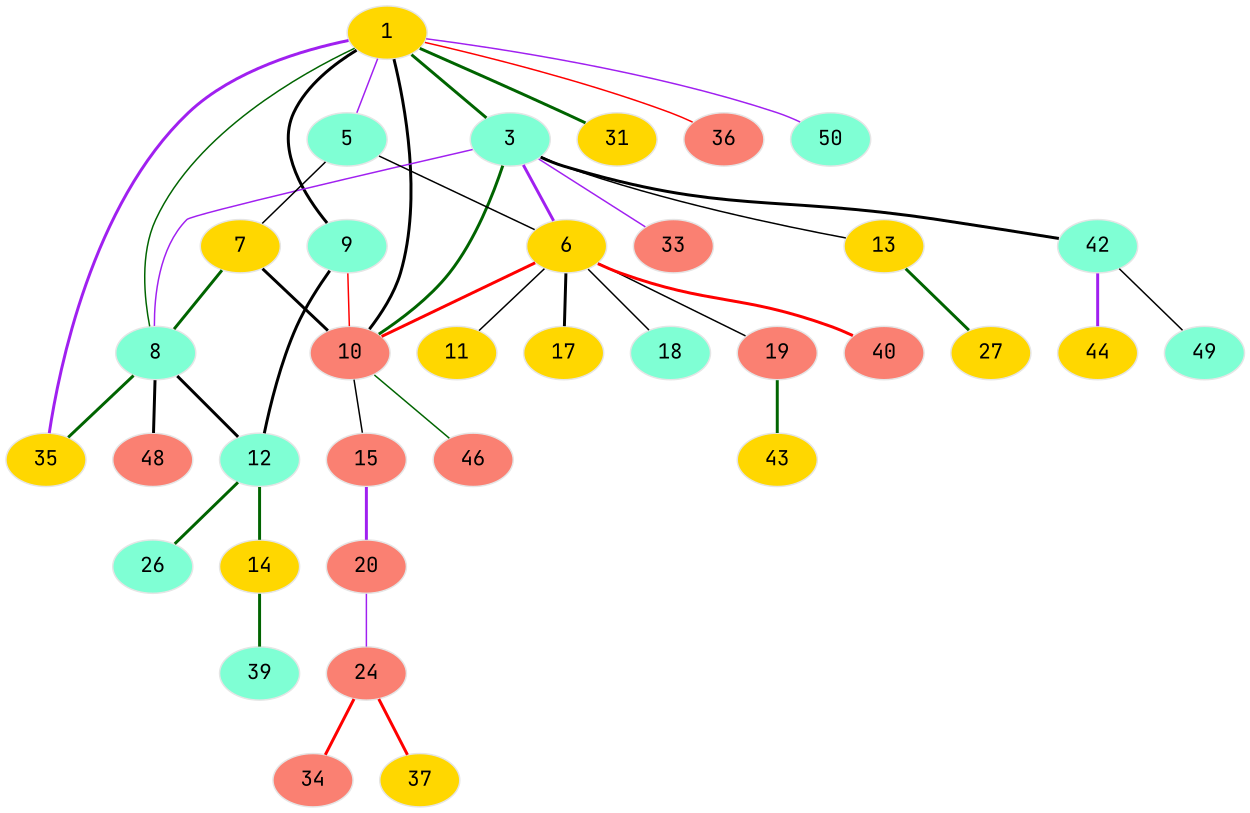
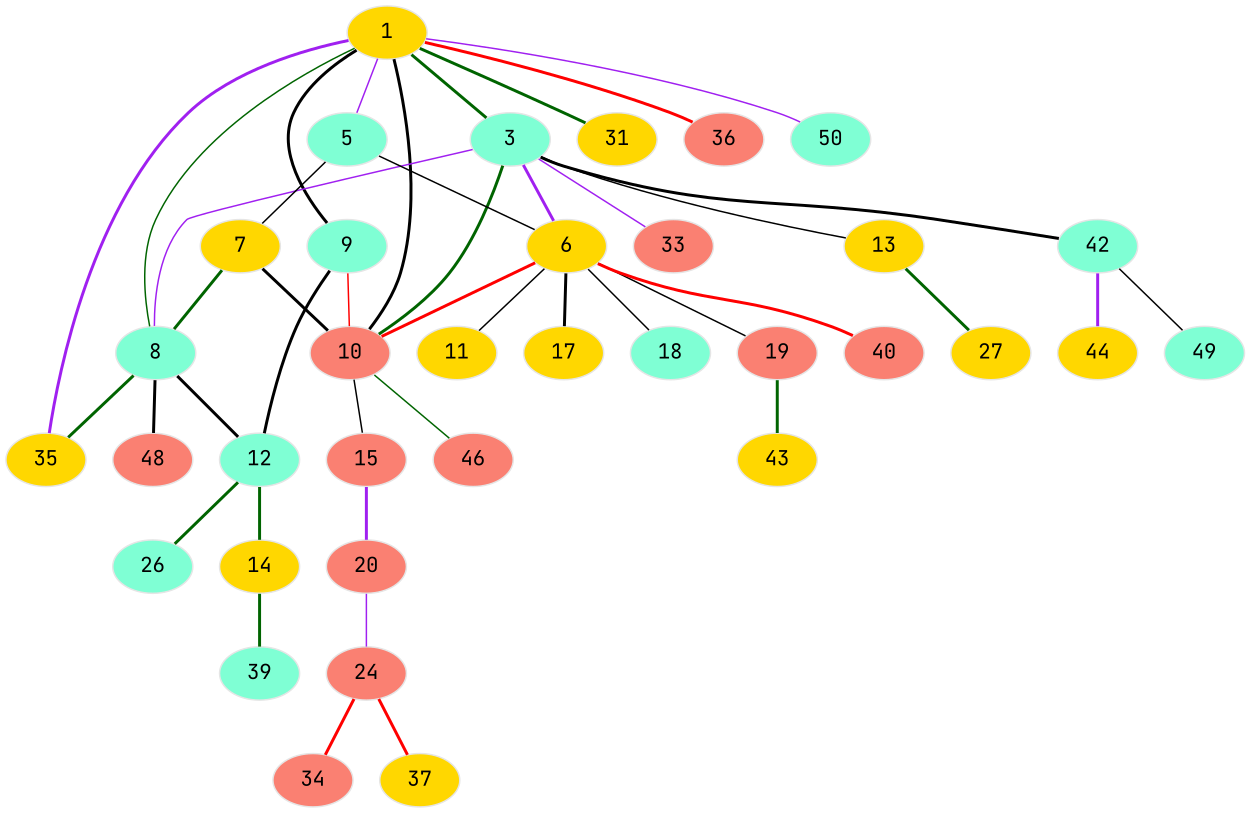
  graph {
    fontname="JetBrains Mono"
    node [color=gray90 fillcolor=gold fontname="JetBrains Mono" style=filled]
    edge [color=black fontname="JetBrains Mono" style=bold]
    1 [super="+2"]
    3 [fillcolor=aquamarine super="+4"]
    5 [fillcolor=aquamarine super="+16"]
    8 [fillcolor=aquamarine super="+21"]
    9 [fillcolor=aquamarine super="+29"]
    10 [fillcolor=salmon super="+25"]
    31
    35
    36 [fillcolor=salmon]
    50 [fillcolor=aquamarine]
    6 [super="+30"]
    13 [super="+32"]
    33 [fillcolor=salmon]
    42 [fillcolor=aquamarine super="+45"]
    7 [super="+51"]
    12 [fillcolor=aquamarine super="+22"]
    48 [fillcolor=salmon]
    15 [fillcolor=salmon super="+41"]
    46 [fillcolor=salmon]
    11
    17
    18 [fillcolor=aquamarine]
    19 [fillcolor=salmon super="+23"]
    40 [fillcolor=salmon]
    27
    44
    49 [fillcolor=aquamarine]
    43 [super="+47"]
    14 [super="+38"]
    26 [fillcolor=aquamarine]
    20 [fillcolor=salmon]
    39 [fillcolor=aquamarine]
    24 [fillcolor=salmon super="+28"]
    34 [fillcolor=salmon]
    37
    1 -- 3 [color=darkgreen]
    1 -- 5 [color=purple style=solid weight=2]
    1 -- 8 [color=darkgreen style=solid]
    1 -- 9
    1 -- 10
    1 -- 31 [color=darkgreen]
    1 -- 35 [color=purple]
-   1 -- 36 [color=red style=solid]
+   1 -- 36 [color=red]
    1 -- 50 [color=purple style=solid]
    3 -- 8 [color=purple style=solid]
    3 -- 10 [color=darkgreen]
    3 -- 6 [color=purple]
    3 -- 13 [style=solid]
    3 -- 33 [color=purple style=solid]
    3 -- 42
    5 -- 6 [style=solid]
    5 -- 7 [style=solid]
    8 -- 35 [color=darkgreen]
    8 -- 12
    8 -- 48
    9 -- 10 [color=red style=solid]
    9 -- 12
    10 -- 15 [style=solid]
    10 -- 46 [color=darkgreen style=solid]
    6 -- 10 [color=red]
    6 -- 11 [style=solid]
    6 -- 17
    6 -- 18 [style=solid]
    6 -- 19 [style=solid]
    6 -- 40 [color=red]
    13 -- 27 [color=darkgreen]
    42 -- 44 [color=purple]
    42 -- 49 [style=solid]
    7 -- 8 [color=darkgreen]
    7 -- 10
    12 -- 14 [color=darkgreen]
    12 -- 26 [color=darkgreen]
    15 -- 20 [color=purple]
    19 -- 43 [color=darkgreen]
    14 -- 39 [color=darkgreen]
    20 -- 24 [color=purple style=solid]
    24 -- 34 [color=red]
    24 -- 37 [color=red]
  }
